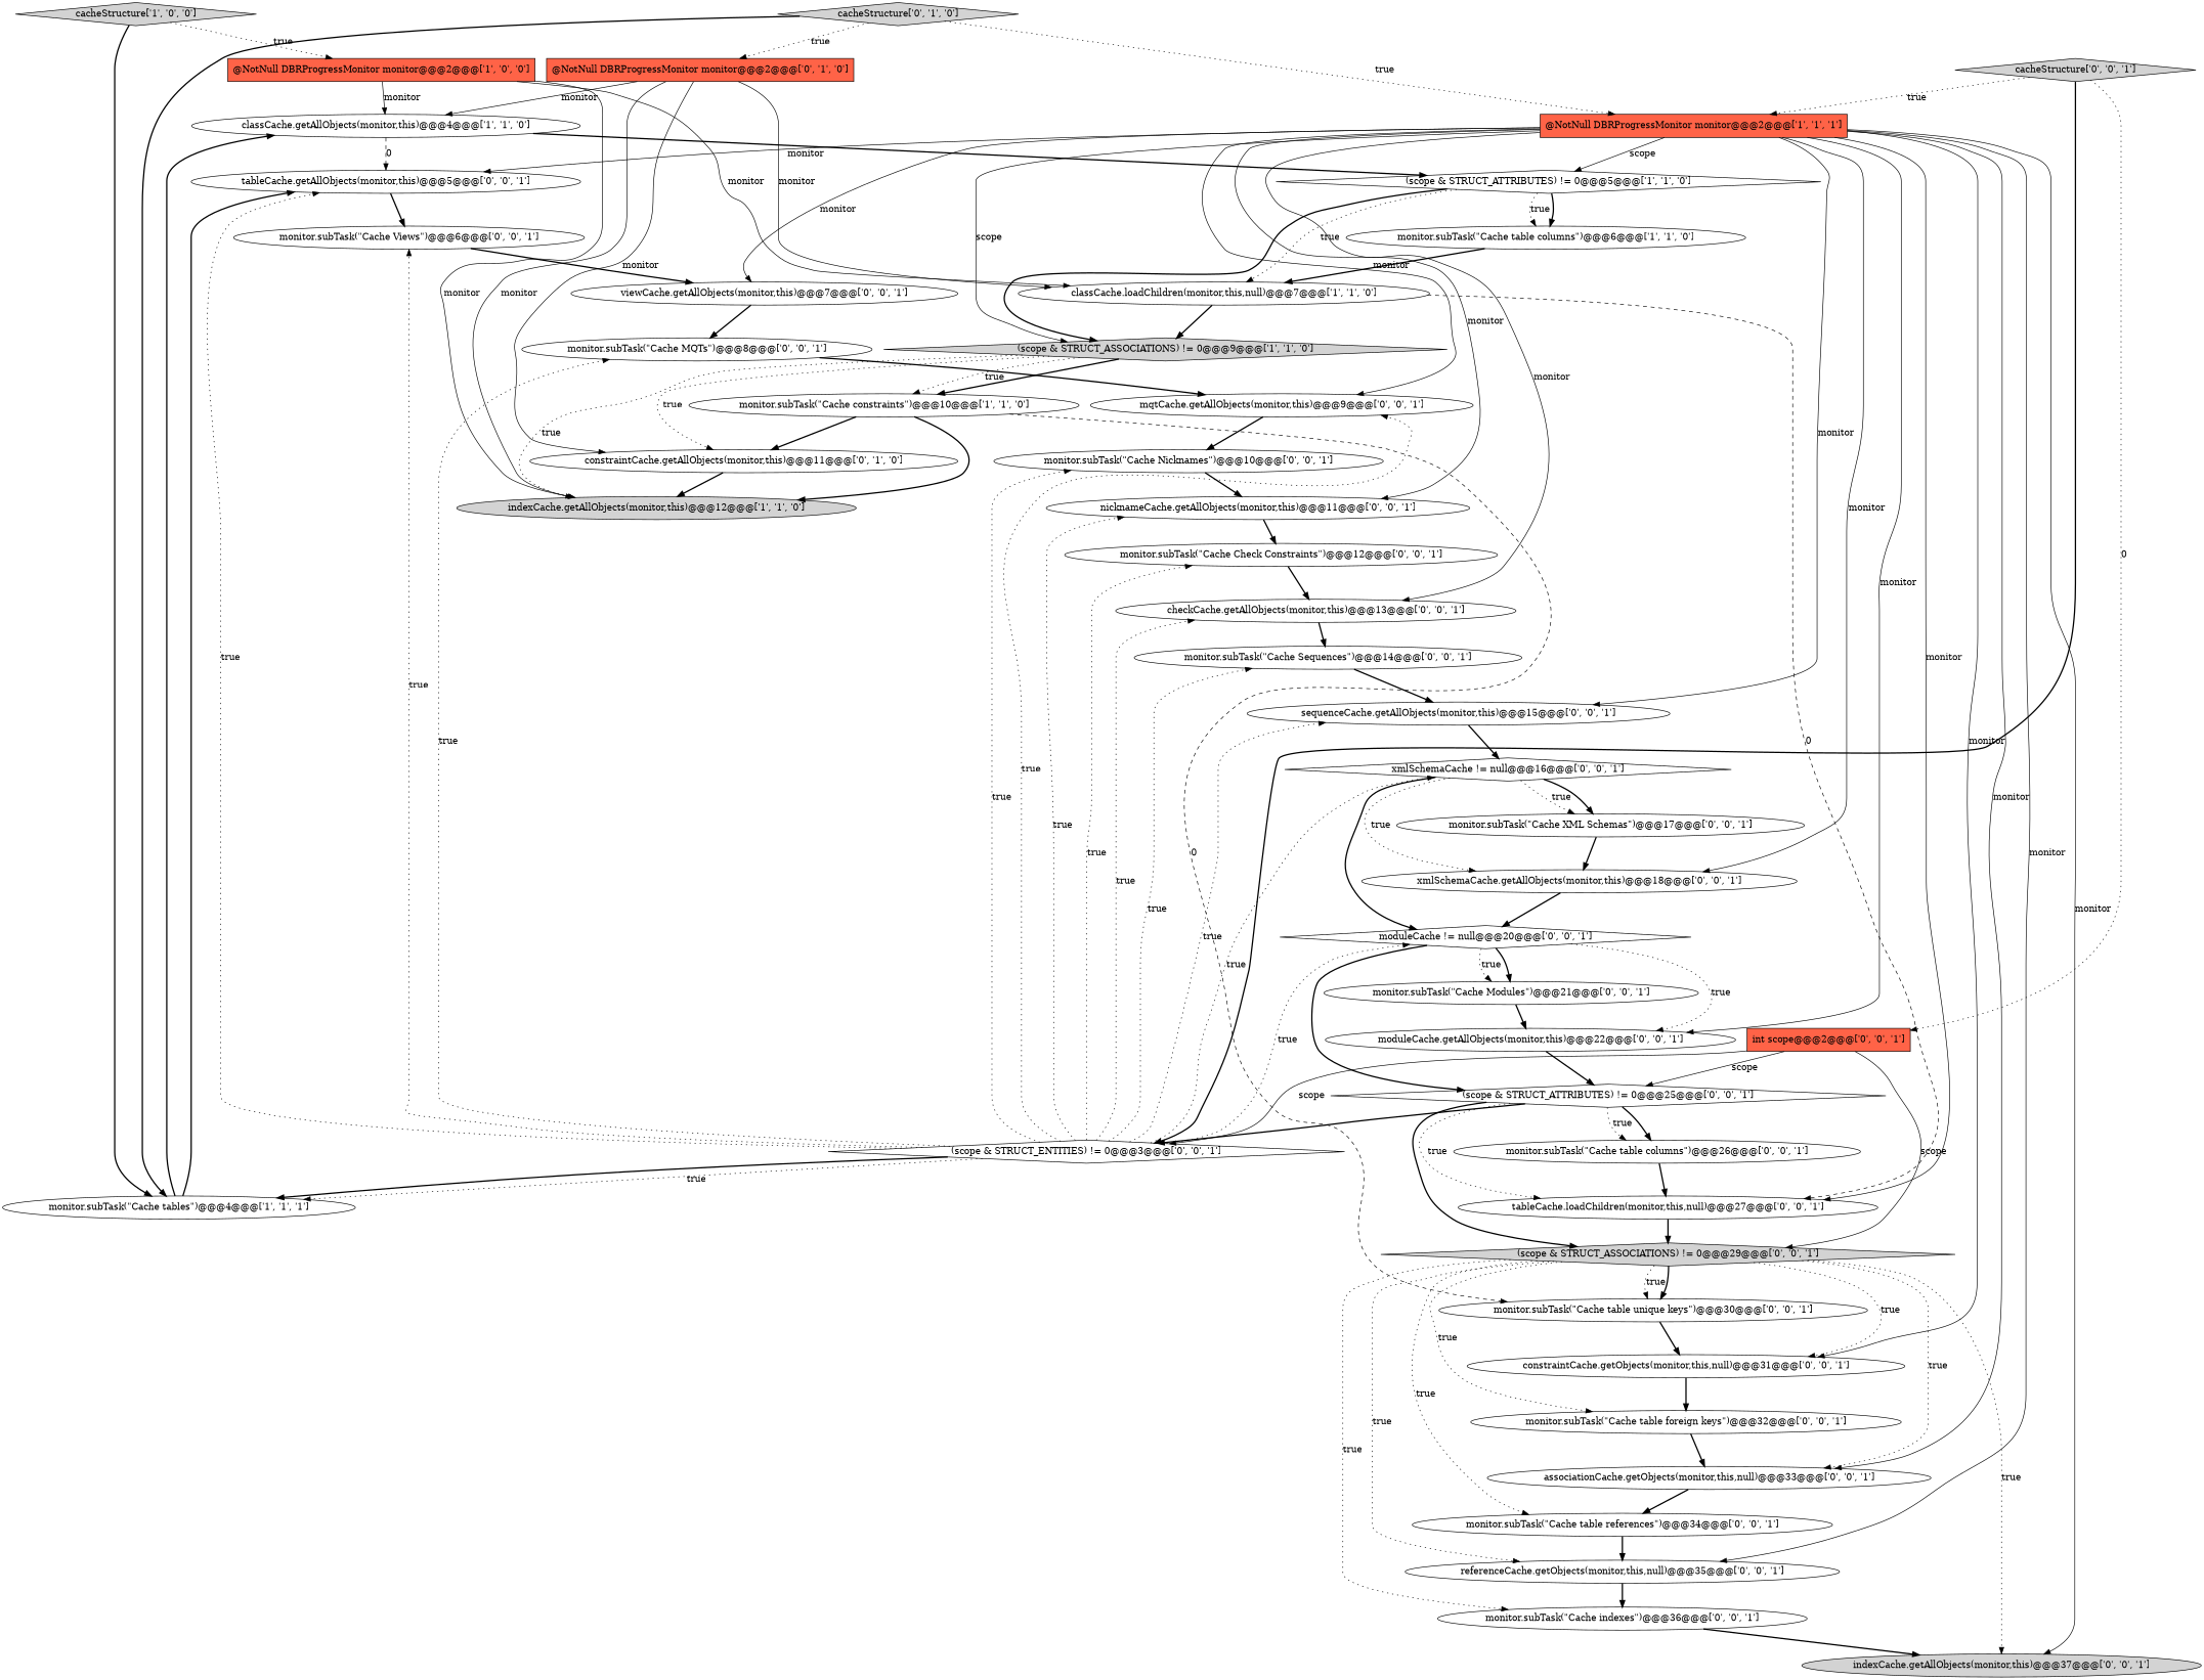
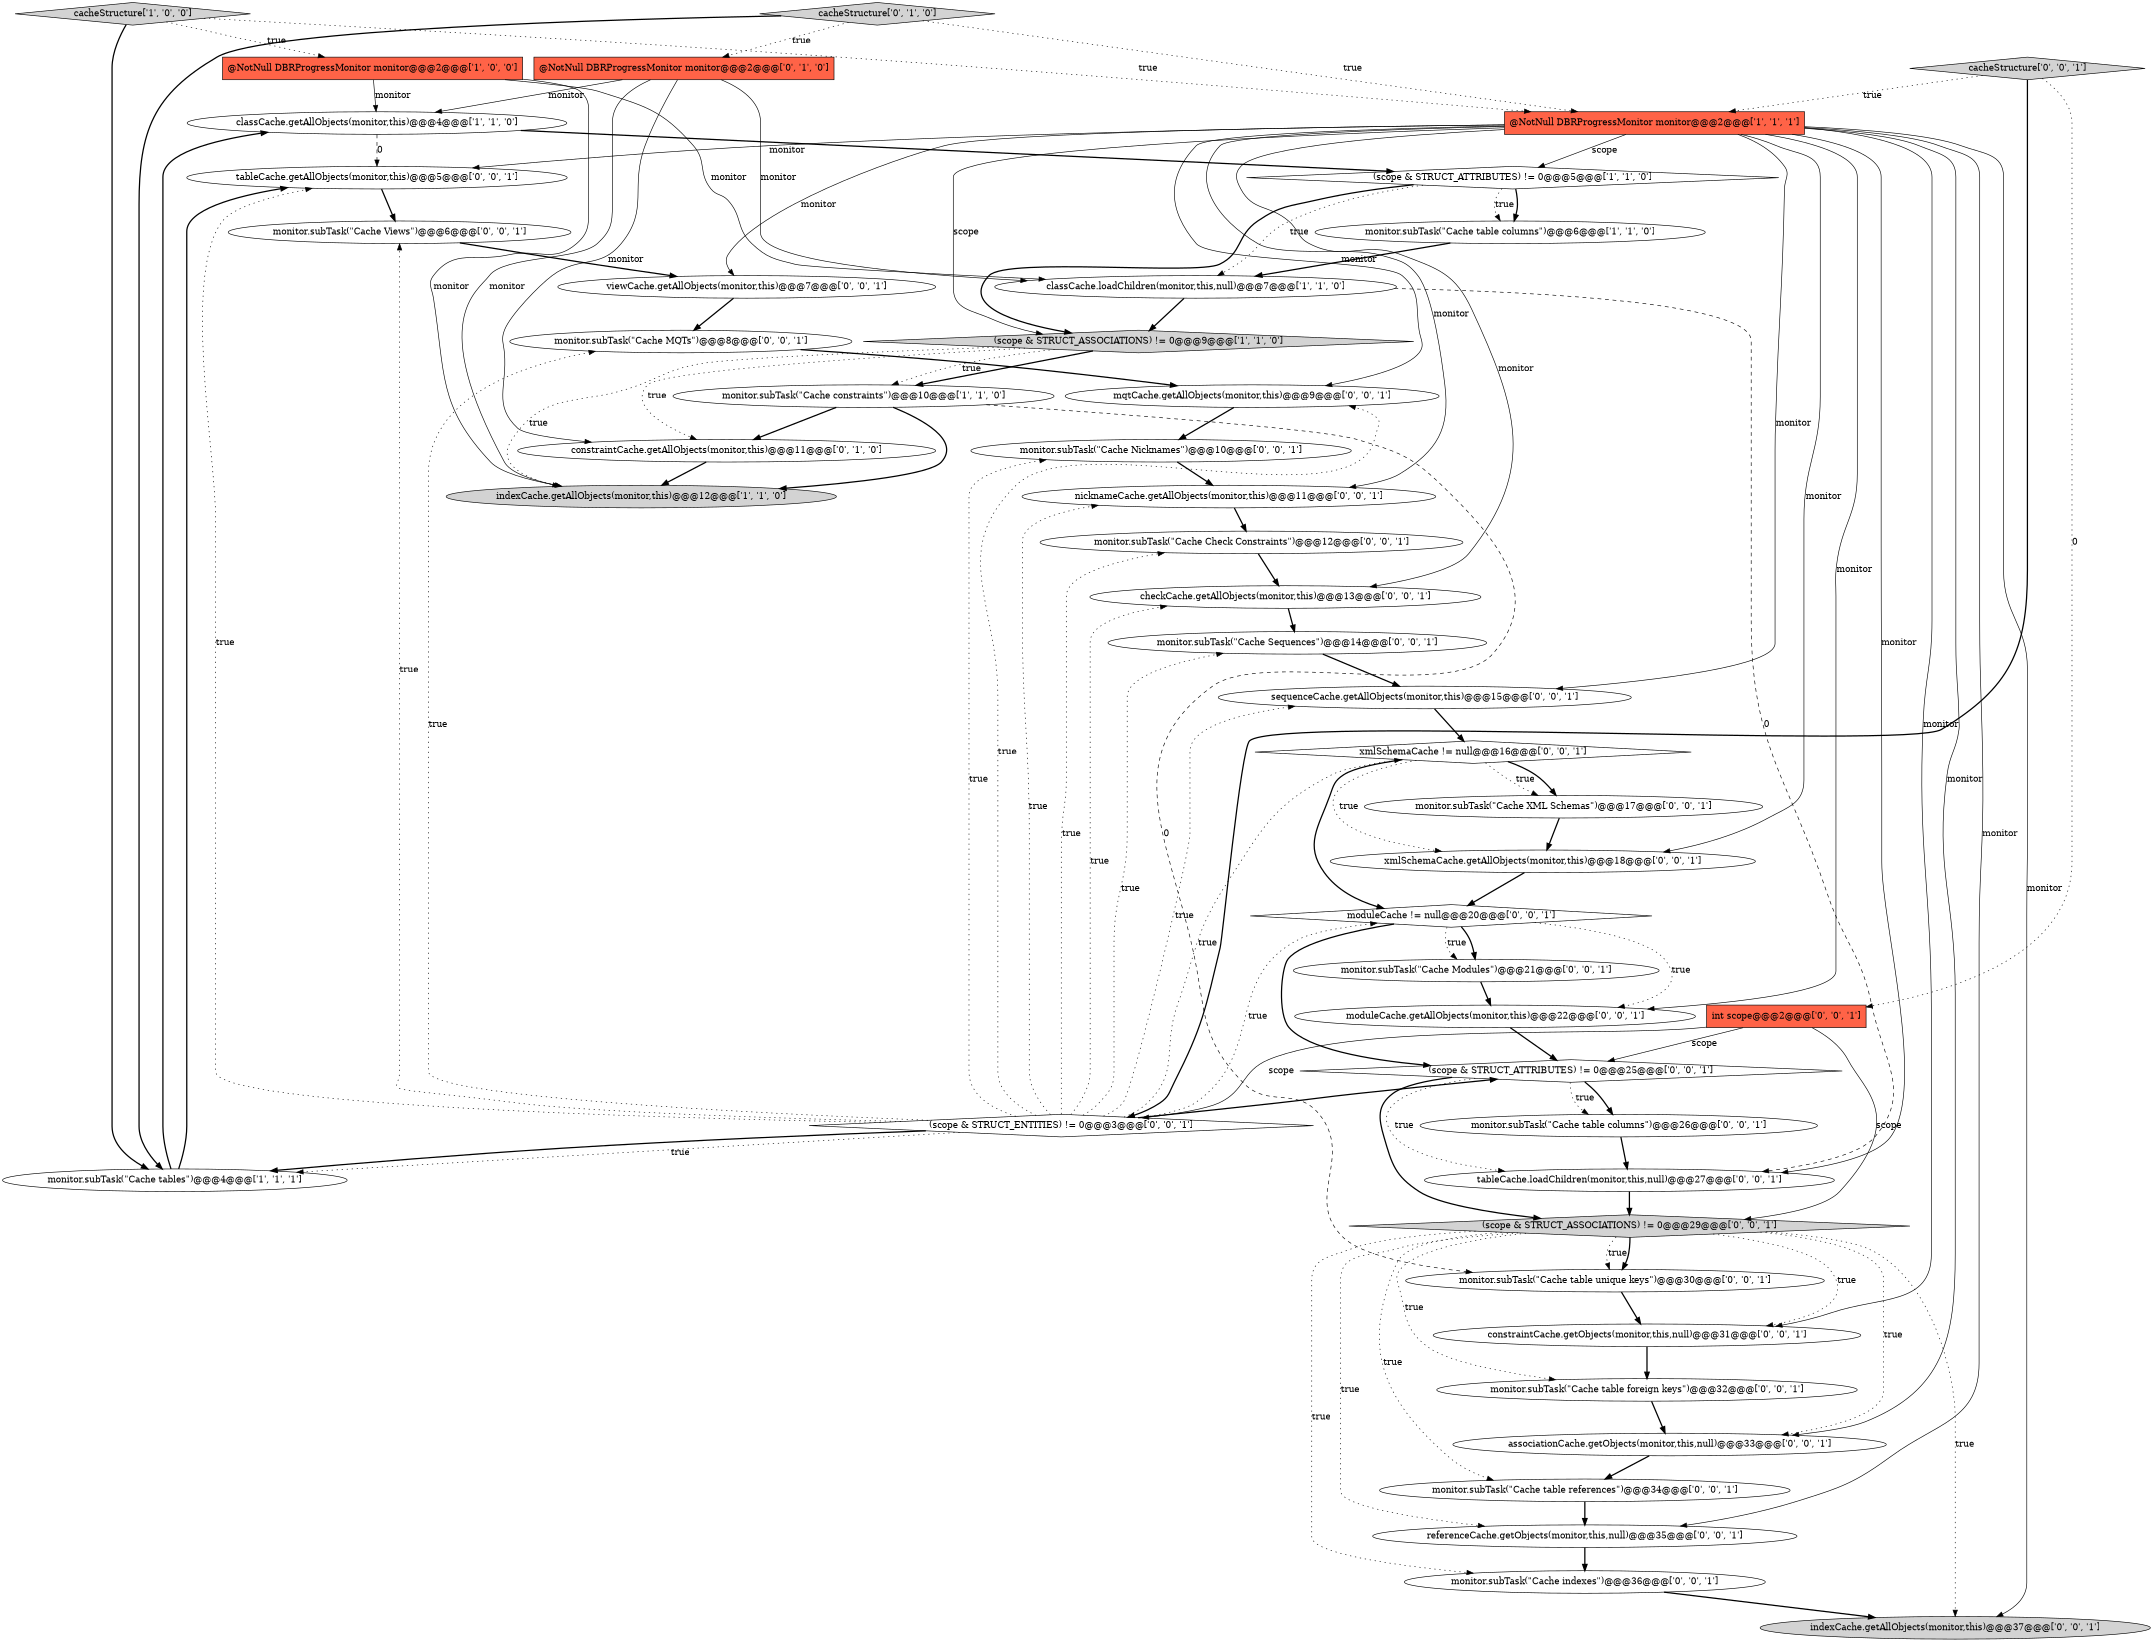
  digraph {
    node [fillcolor=white shape=ellipse style=filled]
    edge [style=bold]
    n1 [fillcolor=tomato label="@NotNull DBRProgressMonitor monitor@@@2@@@['1', '0', '0']" shape=box]
    n2 [label="classCache.loadChildren(monitor,this,null)@@@7@@@['1', '1', '0']"]
    n3 [label="classCache.getAllObjects(monitor,this)@@@4@@@['1', '1', '0']"]
    n4 [fillcolor=lightgray label="indexCache.getAllObjects(monitor,this)@@@12@@@['1', '1', '0']"]
    n5 [fillcolor=lightgray label="(scope & STRUCT_ASSOCIATIONS) != 0@@@9@@@['1', '1', '0']" shape=diamond]
    n6 [label="tableCache.loadChildren(monitor,this,null)@@@27@@@['0', '0', '1']"]
    n7 [label="tableCache.getAllObjects(monitor,this)@@@5@@@['0', '0', '1']"]
    n8 [label="(scope & STRUCT_ATTRIBUTES) != 0@@@5@@@['1', '1', '0']" shape=diamond]
    n9 [label="constraintCache.getAllObjects(monitor,this)@@@11@@@['0', '1', '0']"]
    n10 [fillcolor=lightgray label="cacheStructure['0', '1', '0']" shape=diamond]
    n11 [fillcolor=tomato label="@NotNull DBRProgressMonitor monitor@@@2@@@['1', '1', '1']" shape=box]
    n12 [label="monitor.subTask(\"Cache tables\")@@@4@@@['1', '1', '1']"]
    n13 [fillcolor=tomato label="@NotNull DBRProgressMonitor monitor@@@2@@@['0', '1', '0']" shape=box]
    n14 [label="constraintCache.getObjects(monitor,this,null)@@@31@@@['0', '0', '1']"]
    n15 [label="xmlSchemaCache.getAllObjects(monitor,this)@@@18@@@['0', '0', '1']"]
    n16 [label="viewCache.getAllObjects(monitor,this)@@@7@@@['0', '0', '1']"]
    n17 [label="checkCache.getAllObjects(monitor,this)@@@13@@@['0', '0', '1']"]
    n18 [label="moduleCache.getAllObjects(monitor,this)@@@22@@@['0', '0', '1']"]
    n19 [label="associationCache.getObjects(monitor,this,null)@@@33@@@['0', '0', '1']"]
    n20 [label="sequenceCache.getAllObjects(monitor,this)@@@15@@@['0', '0', '1']"]
    n21 [fillcolor=lightgray label="indexCache.getAllObjects(monitor,this)@@@37@@@['0', '0', '1']"]
    n22 [label="mqtCache.getAllObjects(monitor,this)@@@9@@@['0', '0', '1']"]
    n23 [label="nicknameCache.getAllObjects(monitor,this)@@@11@@@['0', '0', '1']"]
    n24 [label="referenceCache.getObjects(monitor,this,null)@@@35@@@['0', '0', '1']"]
    n25 [fillcolor=lightgray label="cacheStructure['0', '0', '1']" shape=diamond]
    n26 [label="(scope & STRUCT_ENTITIES) != 0@@@3@@@['0', '0', '1']" shape=diamond]
    n27 [fillcolor=tomato label="int scope@@@2@@@['0', '0', '1']" shape=box]
    n28 [label="(scope & STRUCT_ATTRIBUTES) != 0@@@25@@@['0', '0', '1']" shape=diamond]
    n29 [label="moduleCache != null@@@20@@@['0', '0', '1']" shape=diamond]
    n30 [label="monitor.subTask(\"Cache Check Constraints\")@@@12@@@['0', '0', '1']"]
    n31 [label="monitor.subTask(\"Cache MQTs\")@@@8@@@['0', '0', '1']"]
    n32 [label="monitor.subTask(\"Cache Sequences\")@@@14@@@['0', '0', '1']"]
    n33 [label="xmlSchemaCache != null@@@16@@@['0', '0', '1']" shape=diamond]
    n34 [label="monitor.subTask(\"Cache Nicknames\")@@@10@@@['0', '0', '1']"]
    n35 [label="monitor.subTask(\"Cache Views\")@@@6@@@['0', '0', '1']"]
    n36 [fillcolor=lightgray label="(scope & STRUCT_ASSOCIATIONS) != 0@@@29@@@['0', '0', '1']" shape=diamond]
    n37 [label="monitor.subTask(\"Cache table unique keys\")@@@30@@@['0', '0', '1']"]
    n38 [label="monitor.subTask(\"Cache table foreign keys\")@@@32@@@['0', '0', '1']"]
    n39 [label="monitor.subTask(\"Cache constraints\")@@@10@@@['1', '1', '0']"]
    n40 [label="monitor.subTask(\"Cache table references\")@@@34@@@['0', '0', '1']"]
    n41 [label="monitor.subTask(\"Cache indexes\")@@@36@@@['0', '0', '1']"]
    n42 [label="monitor.subTask(\"Cache table columns\")@@@6@@@['1', '1', '0']"]
    n43 [label="monitor.subTask(\"Cache table columns\")@@@26@@@['0', '0', '1']"]
    n44 [label="monitor.subTask(\"Cache Modules\")@@@21@@@['0', '0', '1']"]
    n45 [label="monitor.subTask(\"Cache XML Schemas\")@@@17@@@['0', '0', '1']"]
    n46 [fillcolor=lightgray label="cacheStructure['1', '0', '0']" shape=diamond]
    n1 -> n2 [label=monitor style=solid]
    n1 -> n3 [label=monitor style=solid]
    n1 -> n4 [label=monitor style=solid]
    n2 -> n5
    n2 -> n6 [label=0 style=dashed]
    n3 -> n7 [label=0 style=dashed]
    n3 -> n8
    n5 -> n4 [label=true style=dotted]
    n5 -> n9 [label=true style=dotted]
    n5 -> n39
    n5 -> n39 [label=true style=dotted]
    n6 -> n36
    n7 -> n35
    n8 -> n2 [label=true style=dotted]
    n8 -> n5
    n8 -> n42
    n8 -> n42 [label=true style=dotted]
    n9 -> n4
    n10 -> n11 [label=true style=dotted]
    n10 -> n12
    n10 -> n13 [label=true style=dotted]
    n11 -> n5 [label=scope style=solid]
    n11 -> n6 [label=monitor style=solid]
    n11 -> n7 [label=monitor style=solid]
    n11 -> n8 [label=scope style=solid]
    n11 -> n14 [label=monitor style=solid]
    n11 -> n15 [label=monitor style=solid]
    n11 -> n16 [label=monitor style=solid]
    n11 -> n17 [label=monitor style=solid]
    n11 -> n18 [label=monitor style=solid]
    n11 -> n19 [label=monitor style=solid]
    n11 -> n20 [label=monitor style=solid]
    n11 -> n21 [label=monitor style=solid]
    n11 -> n22 [label=monitor style=solid]
    n11 -> n23 [label=monitor style=solid]
    n11 -> n24 [label=monitor style=solid]
    n12 -> n3
    n12 -> n7
    n13 -> n2 [label=monitor style=solid]
    n13 -> n3 [label=monitor style=solid]
    n13 -> n4 [label=monitor style=solid]
    n13 -> n9 [label=monitor style=solid]
    n14 -> n38
    n15 -> n29
    n16 -> n31
    n17 -> n32
    n18 -> n28
    n19 -> n40
    n20 -> n33
    n22 -> n34
    n23 -> n30
    n24 -> n41
    n25 -> n11 [label=true style=dotted]
    n25 -> n26
    n25 -> n27 [label=0 style=dotted]
    n26 -> n7 [label=true style=dotted]
    n26 -> n12 [label=true style=dotted]
    n26 -> n12
    n26 -> n17 [label=true style=dotted]
    n26 -> n20 [label=true style=dotted]
    n26 -> n22 [label=true style=dotted]
    n26 -> n23 [label=true style=dotted]
-   n28 -> n26
+   n26 -> n28
    n26 -> n29 [label=true style=dotted]
    n26 -> n30 [label=true style=dotted]
    n26 -> n31 [label=true style=dotted]
    n26 -> n32 [label=true style=dotted]
    n26 -> n33 [label=true style=dotted]
    n26 -> n34 [label=true style=dotted]
    n26 -> n35 [label=true style=dotted]
    n27 -> n26 [label=scope style=solid]
    n27 -> n28 [label=scope style=solid]
    n27 -> n36 [label=scope style=solid]
    n28 -> n6 [label=true style=dotted]
    n28 -> n36
    n28 -> n43
    n28 -> n43 [label=true style=dotted]
    n29 -> n18 [label=true style=dotted]
    n29 -> n28
    n29 -> n44
    n29 -> n44 [label=true style=dotted]
    n30 -> n17
    n31 -> n22
    n32 -> n20
    n33 -> n15 [label=true style=dotted]
    n33 -> n29
    n33 -> n45 [label=true style=dotted]
    n33 -> n45
    n34 -> n23
    n35 -> n16
    n36 -> n14 [label=true style=dotted]
    n36 -> n19 [label=true style=dotted]
    n36 -> n21 [label=true style=dotted]
    n36 -> n24 [label=true style=dotted]
    n36 -> n37 [label=true style=dotted]
    n36 -> n37
    n36 -> n38 [label=true style=dotted]
    n36 -> n40 [label=true style=dotted]
    n36 -> n41 [label=true style=dotted]
    n37 -> n14
    n38 -> n19
    n39 -> n4
    n39 -> n9
    n39 -> n37 [label=0 style=dashed]
    n40 -> n24
    n41 -> n21
    n42 -> n2
    n43 -> n6
    n44 -> n18
    n45 -> n15
    n46 -> n1 [label=true style=dotted]
+   n46 -> n11 [label=true style=dotted]
    n46 -> n12
  }
